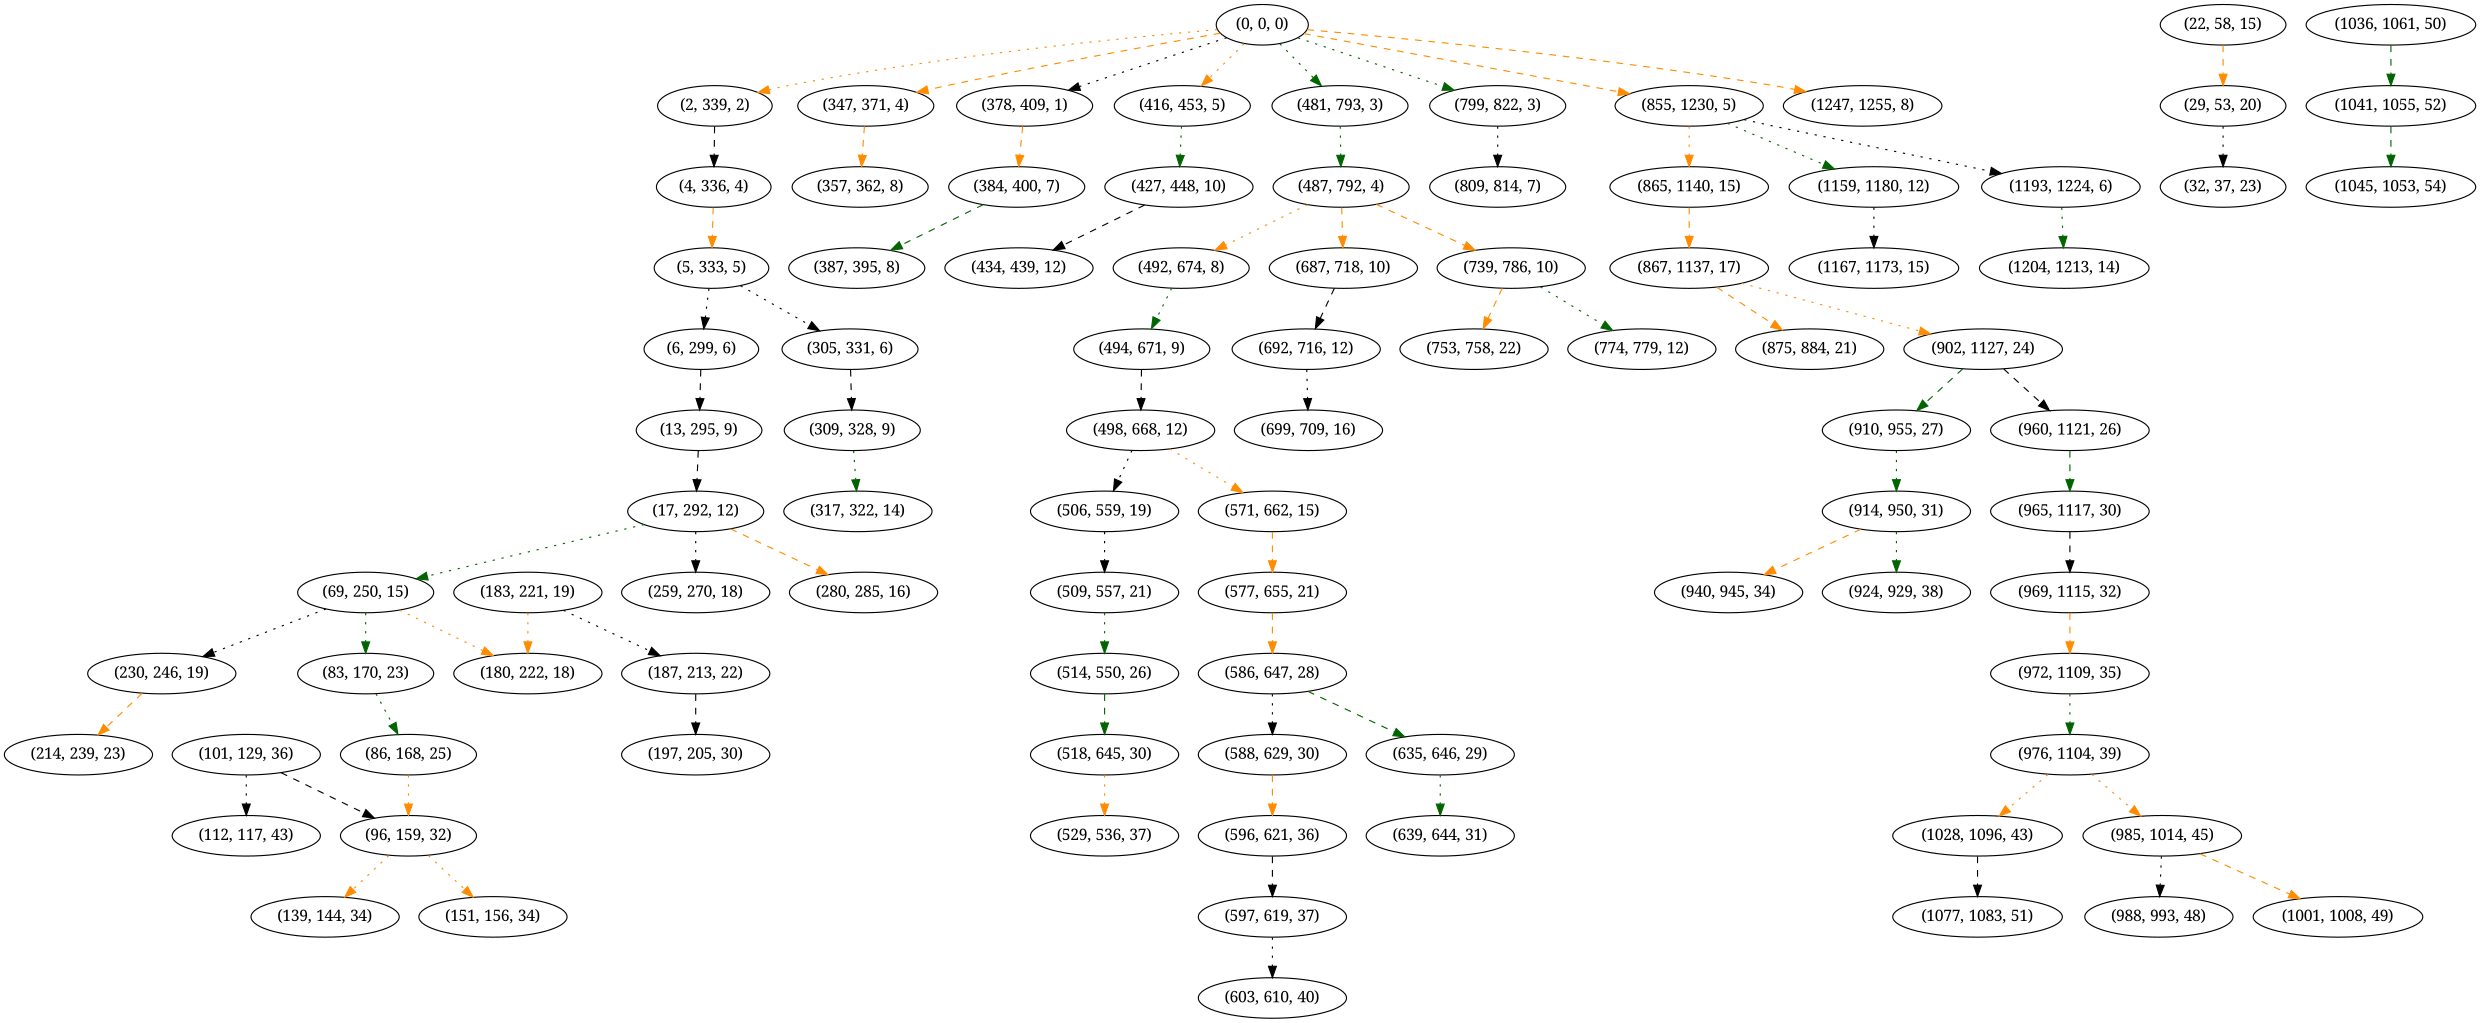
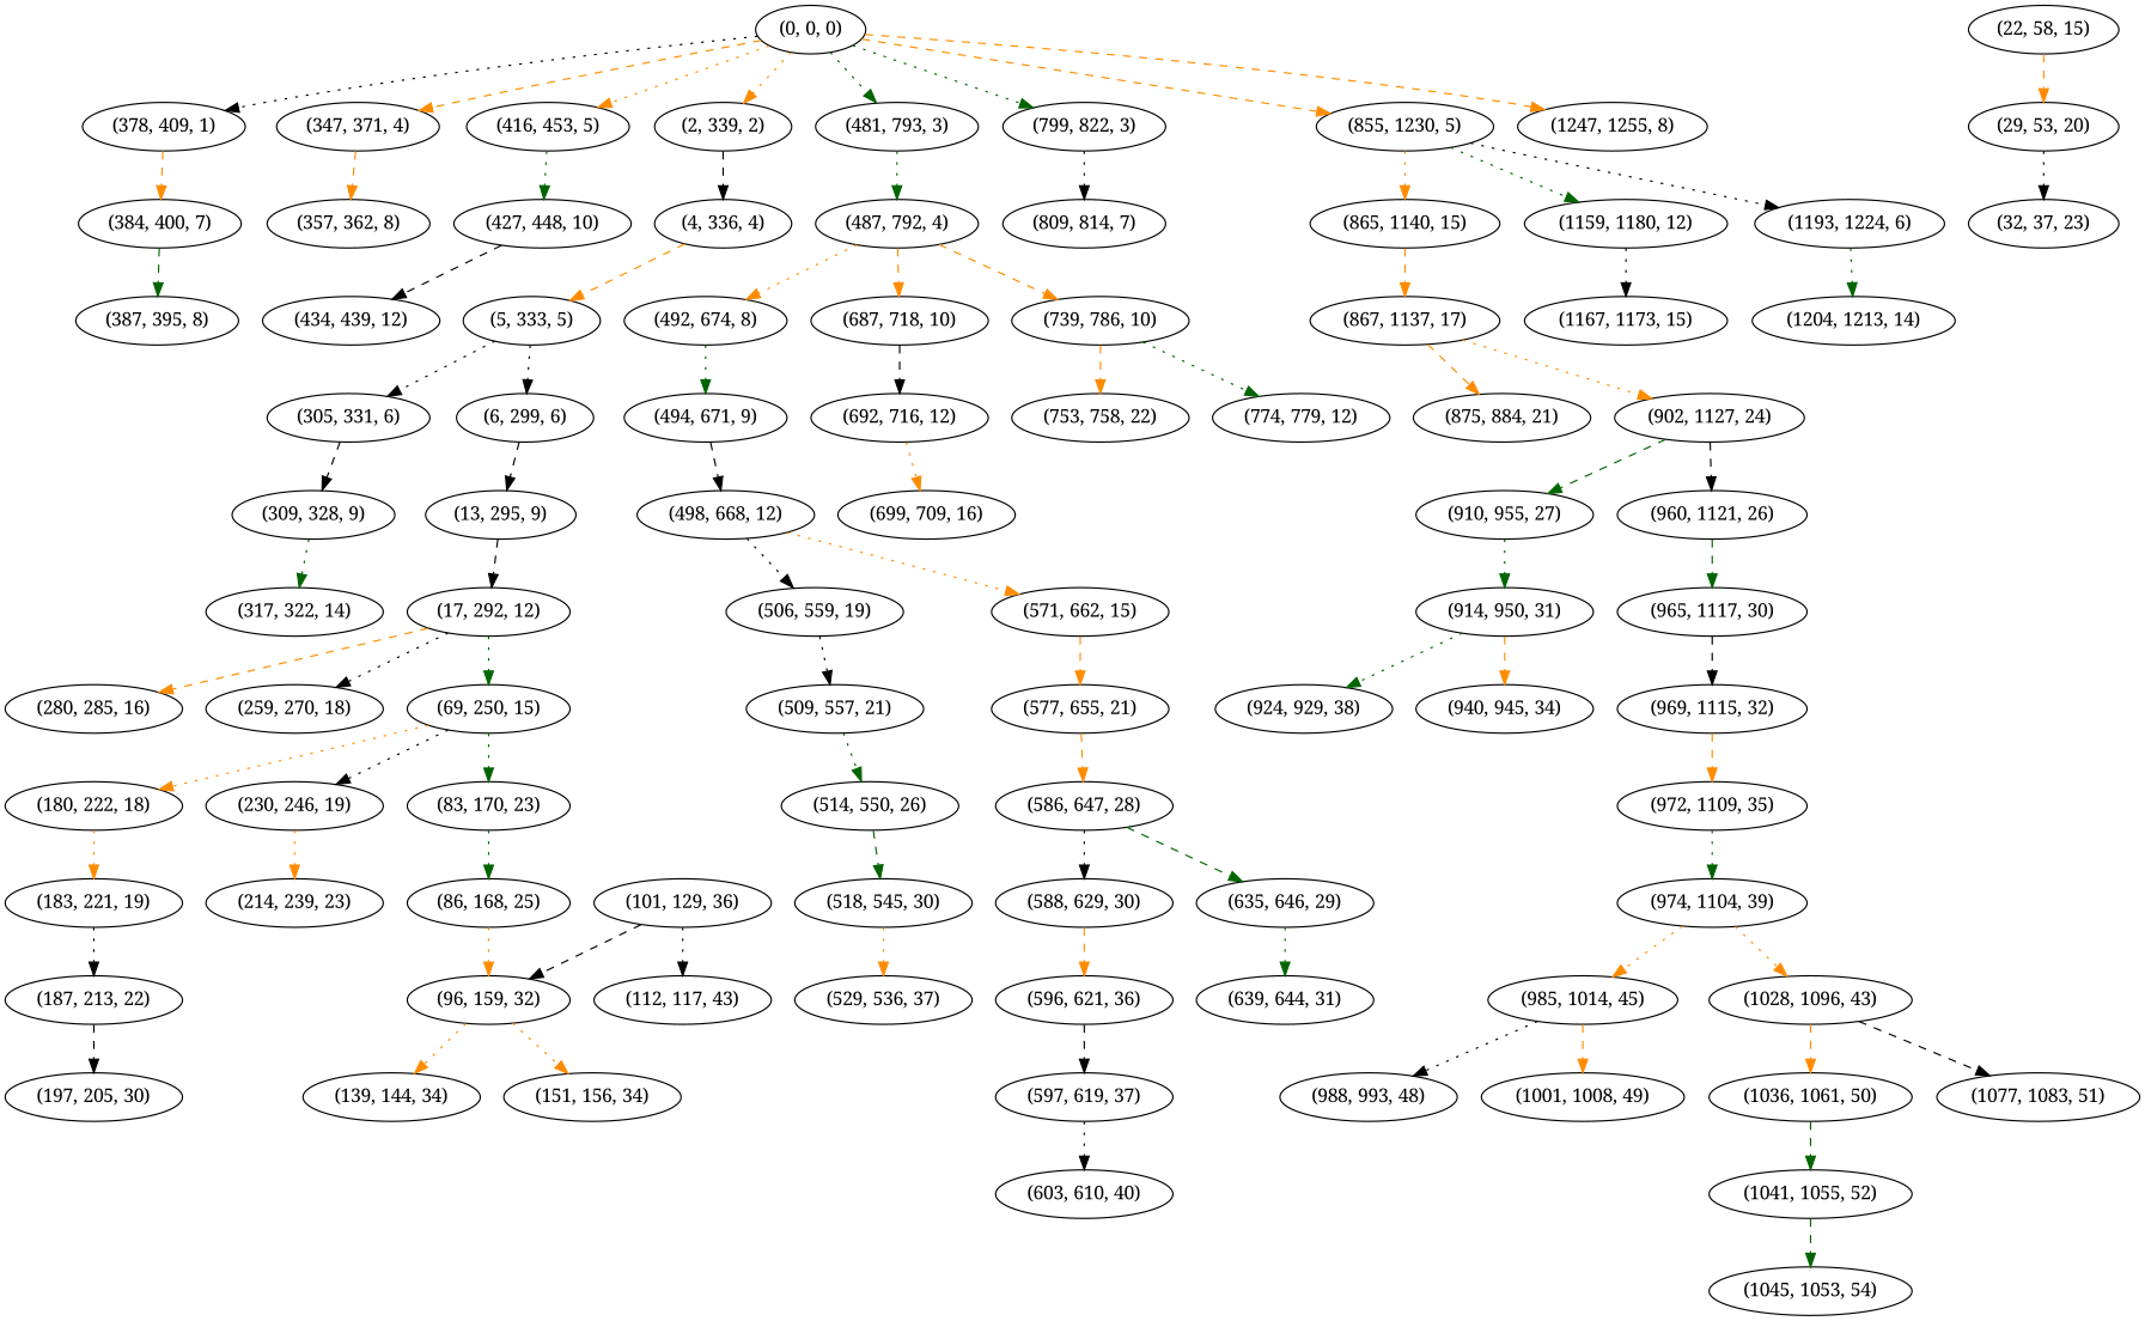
  digraph {
    fontname="Noto Serif"
    node [fontname="Noto Serif"]
    edge [color=darkorange fontname="Noto Serif" style=dotted]
    "(0, 0, 0)"
    "(2, 339, 2)"
    "(347, 371, 4)"
    "(378, 409, 1)"
    "(416, 453, 5)"
    "(481, 793, 3)"
    "(799, 822, 3)"
    "(855, 1230, 5)"
    "(1247, 1255, 8)"
    "(4, 336, 4)"
    "(357, 362, 8)"
    "(384, 400, 7)"
    "(427, 448, 10)"
    "(487, 792, 4)"
    "(809, 814, 7)"
    "(865, 1140, 15)"
    "(1159, 1180, 12)"
    "(1193, 1224, 6)"
    "(5, 333, 5)"
    "(6, 299, 6)"
    "(305, 331, 6)"
    "(13, 295, 9)"
    "(309, 328, 9)"
    "(17, 292, 12)"
    "(69, 250, 15)"
    "(259, 270, 18)"
    "(280, 285, 16)"
    "(22, 58, 15)"
    "(29, 53, 20)"
    "(83, 170, 23)"
    "(180, 222, 18)"
    "(230, 246, 19)"
    "(32, 37, 23)"
    "(86, 168, 25)"
    "(183, 221, 19)"
    n36 [label="(214, 239, 23)"]
    "(96, 159, 32)"
    "(139, 144, 34)"
    "(151, 156, 34)"
    "(101, 129, 36)"
    "(112, 117, 43)"
    "(187, 213, 22)"
    "(197, 205, 30)"
    "(317, 322, 14)"
    "(387, 395, 8)"
    "(434, 439, 12)"
    "(492, 674, 8)"
    "(687, 718, 10)"
    "(739, 786, 10)"
    "(494, 671, 9)"
    "(692, 716, 12)"
    "(753, 758, 22)"
    "(774, 779, 12)"
    "(498, 668, 12)"
    "(506, 559, 19)"
    "(571, 662, 15)"
    "(509, 557, 21)"
    "(577, 655, 21)"
    "(514, 550, 26)"
-   "(518, 545, 30)" [label="(518, 645, 30)"]
+   "(518, 545, 30)"
    "(529, 536, 37)"
    "(586, 647, 28)"
    "(588, 629, 30)"
    "(635, 646, 29)"
    "(596, 621, 36)"
    "(639, 644, 31)"
    "(597, 619, 37)"
    "(603, 610, 40)"
    "(699, 709, 16)"
    "(867, 1137, 17)"
    "(1167, 1173, 15)"
    "(1204, 1213, 14)"
    "(875, 884, 21)"
    "(902, 1127, 24)"
    "(910, 955, 27)"
    "(960, 1121, 26)"
    "(914, 950, 31)"
    "(965, 1117, 30)"
    "(924, 929, 38)"
    "(940, 945, 34)"
    "(969, 1115, 32)"
    "(972, 1109, 35)"
-   "(976, 1104, 39)"
+   "(976, 1104, 39)" [label="(974, 1104, 39)"]
    "(985, 1014, 45)"
    "(1028, 1096, 43)"
    "(988, 993, 48)"
    "(1001, 1008, 49)"
    "(1036, 1061, 50)"
    "(1077, 1083, 51)"
    "(1041, 1055, 52)"
    "(1045, 1053, 54)"
    "(0, 0, 0)" -> "(2, 339, 2)"
    "(0, 0, 0)" -> "(347, 371, 4)" [style=dashed]
    "(0, 0, 0)" -> "(378, 409, 1)" [color=black]
    "(0, 0, 0)" -> "(416, 453, 5)"
    "(0, 0, 0)" -> "(481, 793, 3)" [color=darkgreen]
    "(0, 0, 0)" -> "(799, 822, 3)" [color=darkgreen]
    "(0, 0, 0)" -> "(855, 1230, 5)" [style=dashed]
    "(0, 0, 0)" -> "(1247, 1255, 8)" [style=dashed]
    "(2, 339, 2)" -> "(4, 336, 4)" [color=black style=dashed]
    "(347, 371, 4)" -> "(357, 362, 8)" [style=dashed]
    "(378, 409, 1)" -> "(384, 400, 7)" [style=dashed]
    "(416, 453, 5)" -> "(427, 448, 10)" [color=darkgreen]
    "(481, 793, 3)" -> "(487, 792, 4)" [color=darkgreen]
    "(799, 822, 3)" -> "(809, 814, 7)" [color=black]
    "(855, 1230, 5)" -> "(865, 1140, 15)"
    "(855, 1230, 5)" -> "(1159, 1180, 12)" [color=darkgreen]
    "(855, 1230, 5)" -> "(1193, 1224, 6)" [color=black]
    "(4, 336, 4)" -> "(5, 333, 5)" [style=dashed]
    "(384, 400, 7)" -> "(387, 395, 8)" [color=darkgreen style=dashed]
    "(427, 448, 10)" -> "(434, 439, 12)" [color=black style=dashed]
    "(487, 792, 4)" -> "(492, 674, 8)"
    "(487, 792, 4)" -> "(687, 718, 10)" [style=dashed]
    "(487, 792, 4)" -> "(739, 786, 10)" [style=dashed]
    "(865, 1140, 15)" -> "(867, 1137, 17)" [style=dashed]
    "(1159, 1180, 12)" -> "(1167, 1173, 15)" [color=black]
    "(1193, 1224, 6)" -> "(1204, 1213, 14)" [color=darkgreen]
    "(5, 333, 5)" -> "(6, 299, 6)" [color=black]
    "(5, 333, 5)" -> "(305, 331, 6)" [color=black]
    "(6, 299, 6)" -> "(13, 295, 9)" [color=black style=dashed]
    "(305, 331, 6)" -> "(309, 328, 9)" [color=black style=dashed]
    "(13, 295, 9)" -> "(17, 292, 12)" [color=black style=dashed]
    "(309, 328, 9)" -> "(317, 322, 14)" [color=darkgreen]
    "(17, 292, 12)" -> "(69, 250, 15)" [color=darkgreen]
    "(17, 292, 12)" -> "(259, 270, 18)" [color=black]
    "(17, 292, 12)" -> "(280, 285, 16)" [style=dashed]
    "(69, 250, 15)" -> "(83, 170, 23)" [color=darkgreen]
    "(69, 250, 15)" -> "(180, 222, 18)"
    "(69, 250, 15)" -> "(230, 246, 19)" [color=black]
    "(22, 58, 15)" -> "(29, 53, 20)" [style=dashed]
    "(29, 53, 20)" -> "(32, 37, 23)" [color=black]
    "(83, 170, 23)" -> "(86, 168, 25)" [color=darkgreen]
-   "(183, 221, 19)" -> "(180, 222, 18)"
-   "(230, 246, 19)" -> n36 [style=dashed]
+   "(180, 222, 18)" -> "(183, 221, 19)"
+   "(230, 246, 19)" -> n36
    "(86, 168, 25)" -> "(96, 159, 32)"
    "(183, 221, 19)" -> "(187, 213, 22)" [color=black]
    "(96, 159, 32)" -> "(139, 144, 34)"
    "(96, 159, 32)" -> "(151, 156, 34)"
    "(101, 129, 36)" -> "(96, 159, 32)" [color=black style=dashed]
    "(101, 129, 36)" -> "(112, 117, 43)" [color=black]
    "(187, 213, 22)" -> "(197, 205, 30)" [color=black style=dashed]
    "(492, 674, 8)" -> "(494, 671, 9)" [color=darkgreen]
    "(687, 718, 10)" -> "(692, 716, 12)" [color=black style=dashed]
    "(739, 786, 10)" -> "(753, 758, 22)" [style=dashed]
    "(739, 786, 10)" -> "(774, 779, 12)" [color=darkgreen]
    "(494, 671, 9)" -> "(498, 668, 12)" [color=black style=dashed]
-   "(692, 716, 12)" -> "(699, 709, 16)" [color=black]
+   "(692, 716, 12)" -> "(699, 709, 16)"
    "(498, 668, 12)" -> "(506, 559, 19)" [color=black]
    "(498, 668, 12)" -> "(571, 662, 15)"
    "(506, 559, 19)" -> "(509, 557, 21)" [color=black]
    "(571, 662, 15)" -> "(577, 655, 21)" [style=dashed]
    "(509, 557, 21)" -> "(514, 550, 26)" [color=darkgreen]
    "(577, 655, 21)" -> "(586, 647, 28)" [style=dashed]
    "(514, 550, 26)" -> "(518, 545, 30)" [color=darkgreen style=dashed]
    "(518, 545, 30)" -> "(529, 536, 37)"
    "(586, 647, 28)" -> "(588, 629, 30)" [color=black]
    "(586, 647, 28)" -> "(635, 646, 29)" [color=darkgreen style=dashed]
    "(588, 629, 30)" -> "(596, 621, 36)" [style=dashed]
    "(635, 646, 29)" -> "(639, 644, 31)" [color=darkgreen]
    "(596, 621, 36)" -> "(597, 619, 37)" [color=black style=dashed]
    "(597, 619, 37)" -> "(603, 610, 40)" [color=black]
    "(867, 1137, 17)" -> "(875, 884, 21)" [style=dashed]
    "(867, 1137, 17)" -> "(902, 1127, 24)"
    "(902, 1127, 24)" -> "(910, 955, 27)" [color=darkgreen style=dashed]
    "(902, 1127, 24)" -> "(960, 1121, 26)" [color=black style=dashed]
    "(910, 955, 27)" -> "(914, 950, 31)" [color=darkgreen]
    "(960, 1121, 26)" -> "(965, 1117, 30)" [color=darkgreen style=dashed]
    "(914, 950, 31)" -> "(924, 929, 38)" [color=darkgreen]
    "(914, 950, 31)" -> "(940, 945, 34)" [style=dashed]
    "(965, 1117, 30)" -> "(969, 1115, 32)" [color=black style=dashed]
    "(969, 1115, 32)" -> "(972, 1109, 35)" [style=dashed]
    "(972, 1109, 35)" -> "(976, 1104, 39)" [color=darkgreen]
    "(976, 1104, 39)" -> "(985, 1014, 45)"
    "(976, 1104, 39)" -> "(1028, 1096, 43)"
    "(985, 1014, 45)" -> "(988, 993, 48)" [color=black]
    "(985, 1014, 45)" -> "(1001, 1008, 49)" [style=dashed]
+   "(1028, 1096, 43)" -> "(1036, 1061, 50)" [style=dashed]
    "(1028, 1096, 43)" -> "(1077, 1083, 51)" [color=black style=dashed]
    "(1036, 1061, 50)" -> "(1041, 1055, 52)" [color=darkgreen style=dashed]
    "(1041, 1055, 52)" -> "(1045, 1053, 54)" [color=darkgreen style=dashed]
  }
